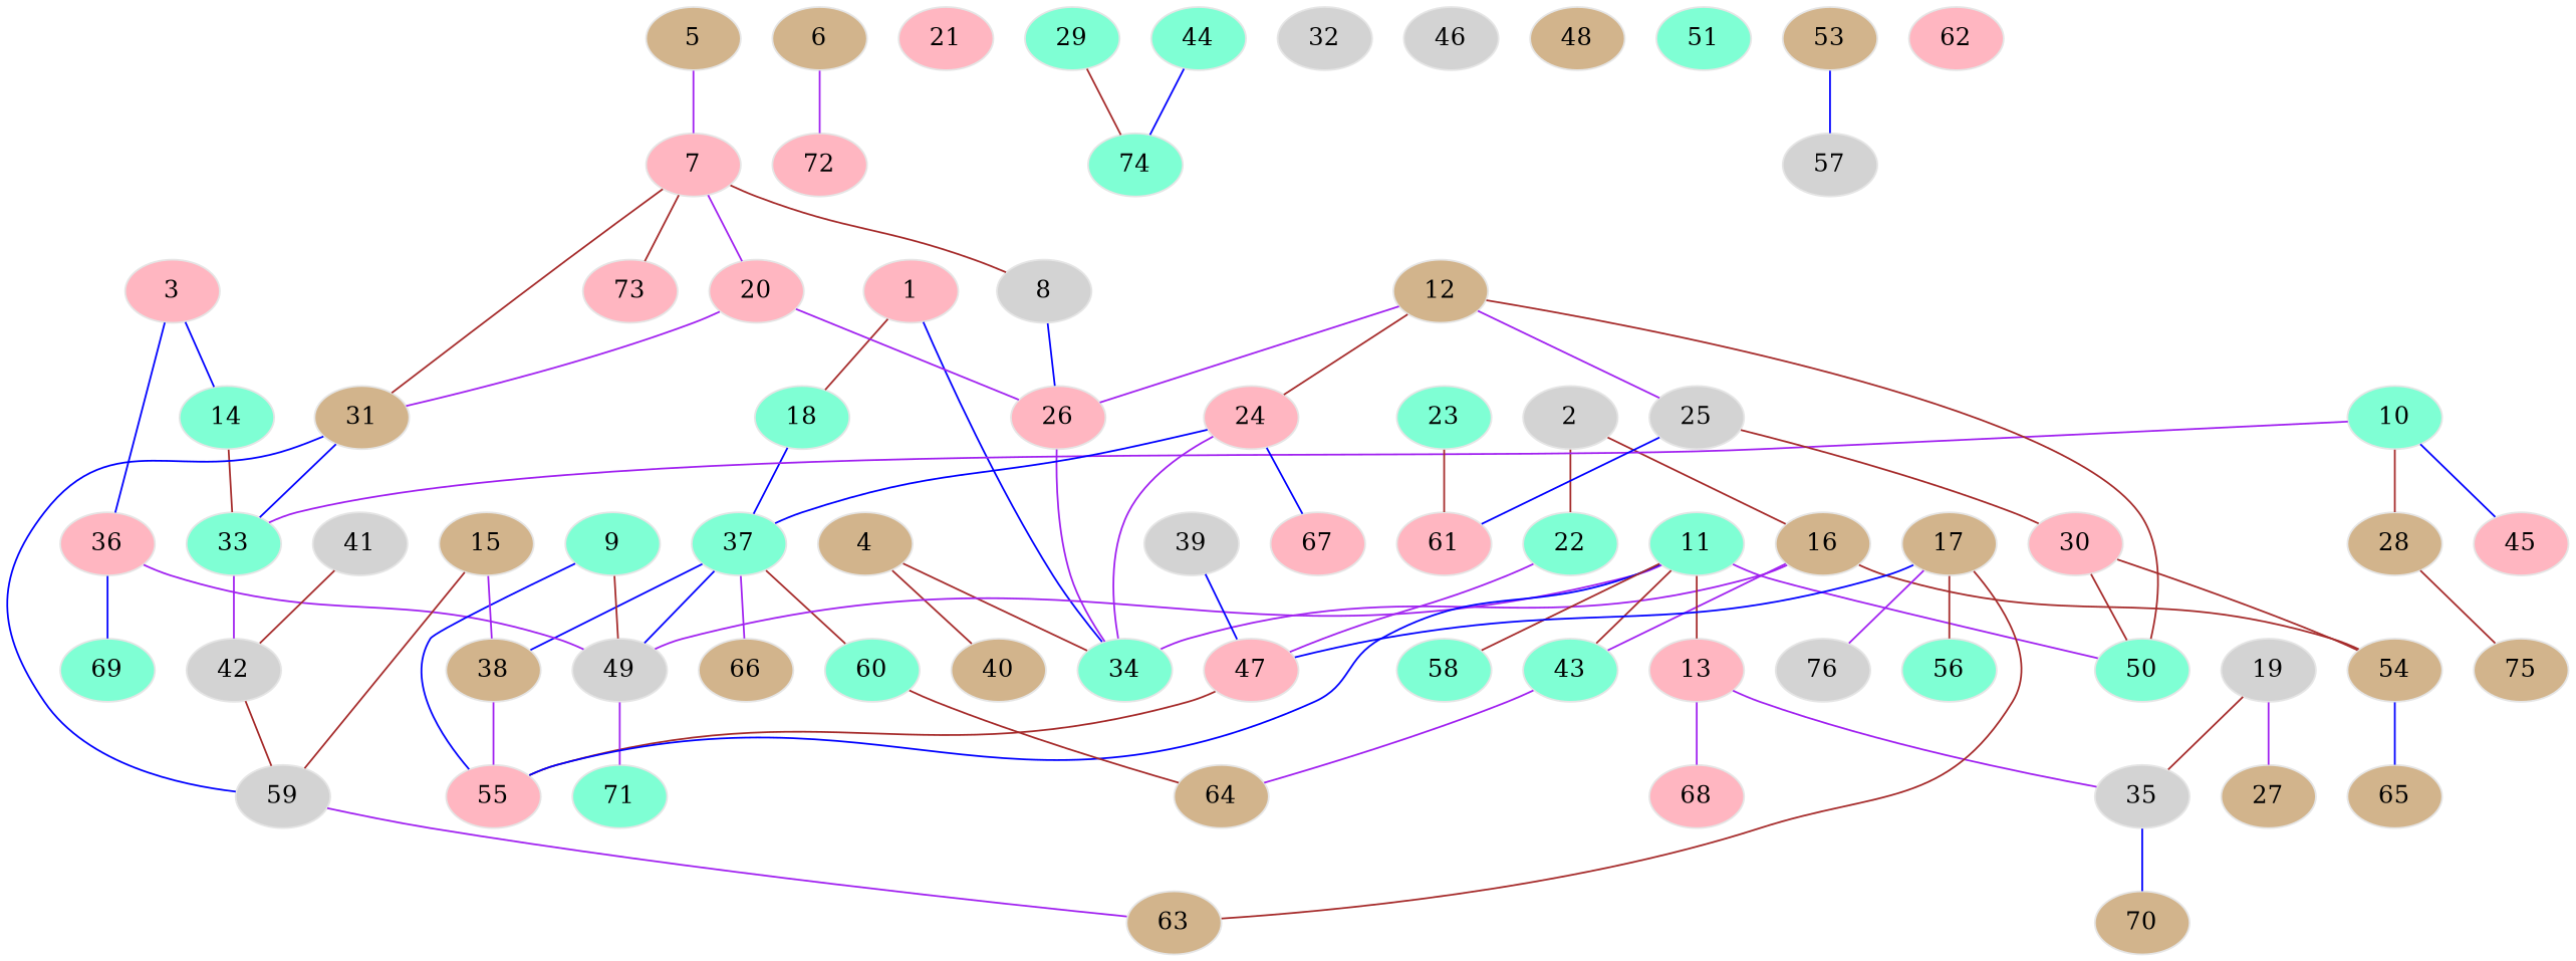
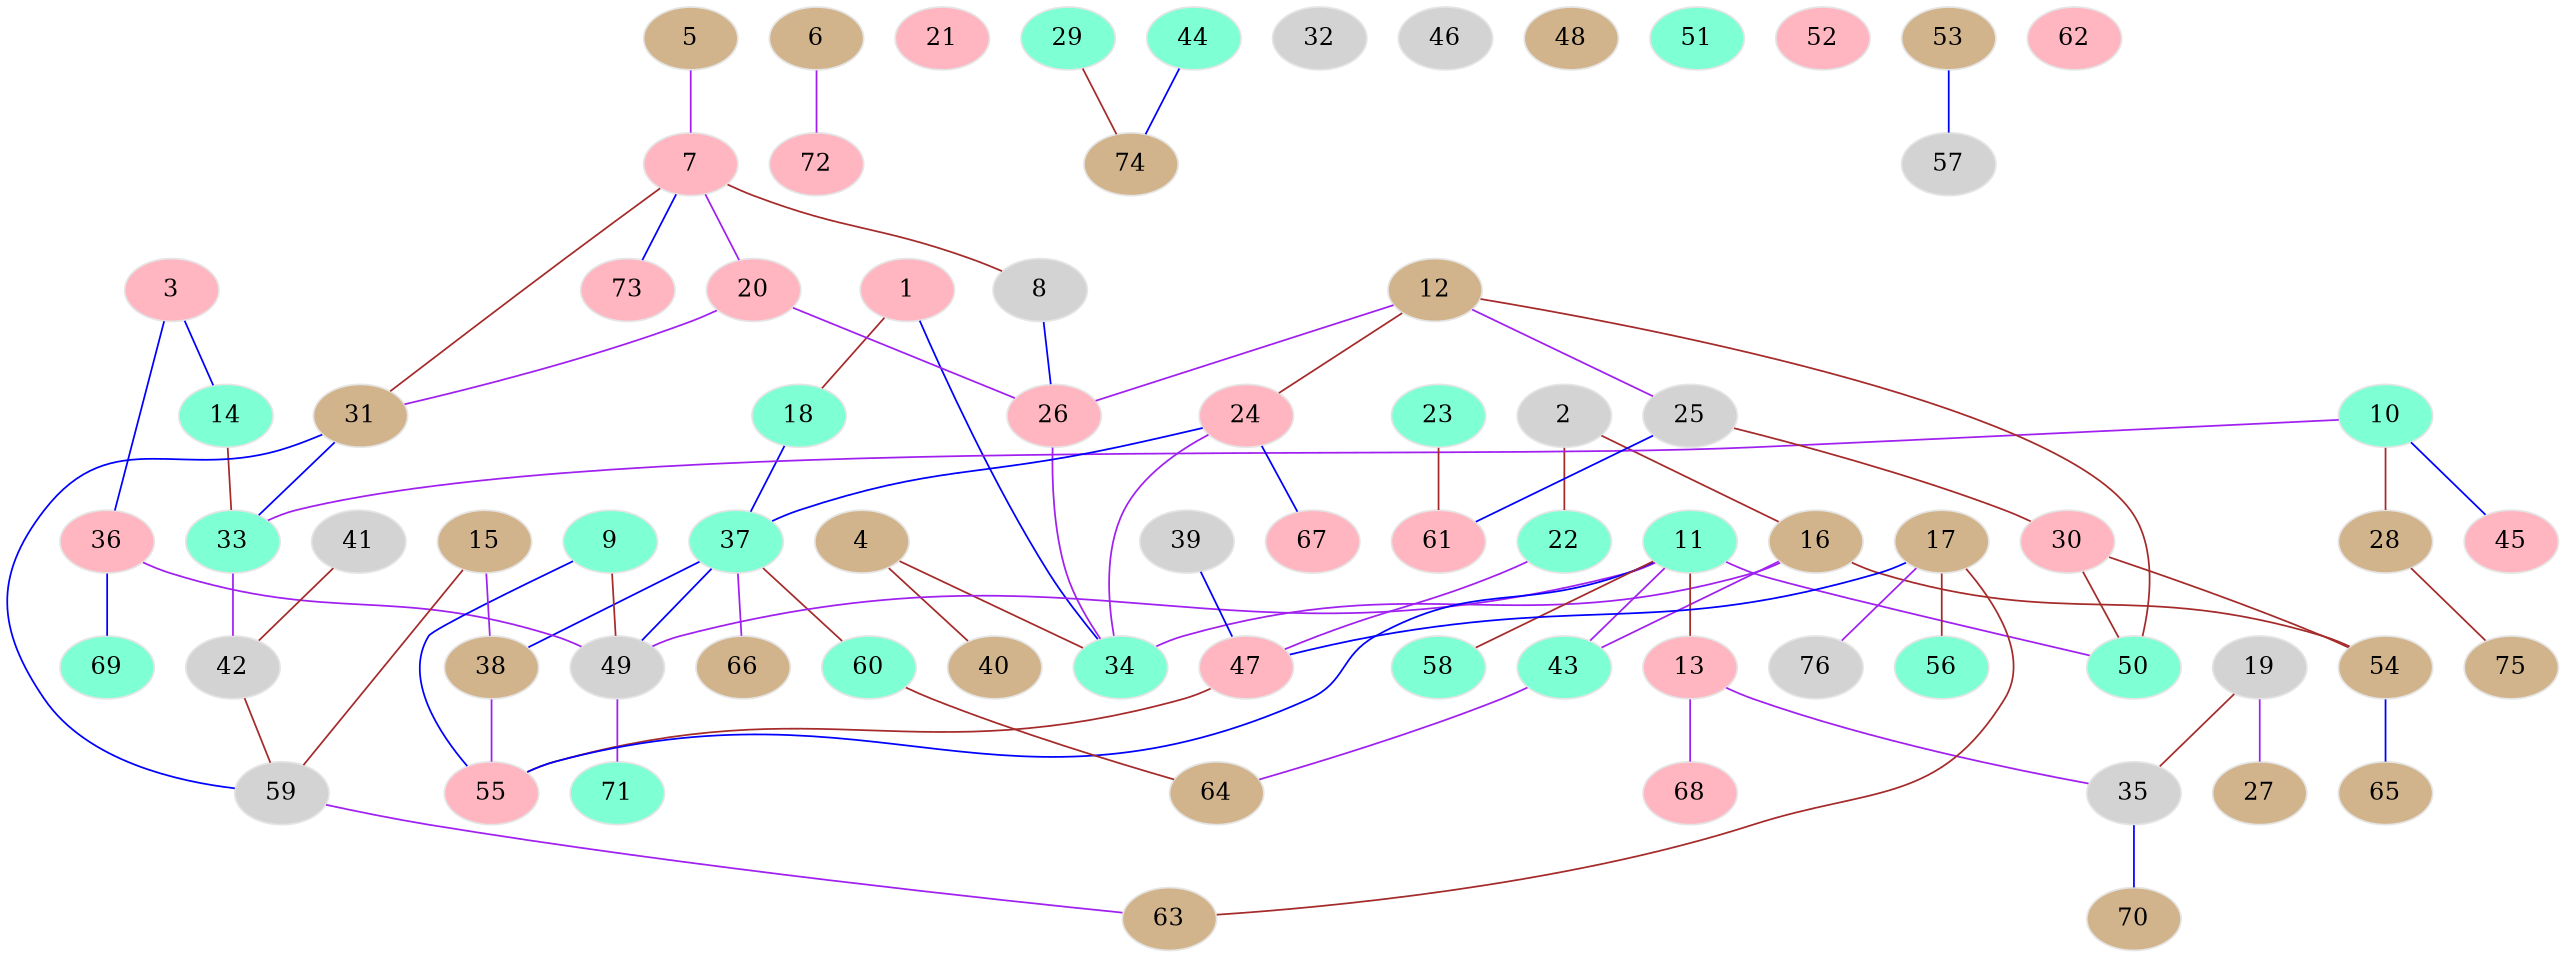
  graph {
    node [color=gray90 fillcolor=tan style=filled]
    edge [color=brown]
    1 [fillcolor=lightpink]
    18 [fillcolor=aquamarine]
    34 [fillcolor=aquamarine]
    37 [fillcolor=aquamarine]
    2 [fillcolor=lightgrey]
    16
    22 [fillcolor=aquamarine]
    43 [fillcolor=aquamarine]
    54
    47 [fillcolor=lightpink]
    3 [fillcolor=lightpink]
    14 [fillcolor=aquamarine]
    36 [fillcolor=lightpink]
    33 [fillcolor=aquamarine]
    49 [fillcolor=lightgrey]
    69 [fillcolor=aquamarine]
    4
    40
    7 [fillcolor=lightpink]
    5
    8 [fillcolor=lightgrey]
    20 [fillcolor=lightpink]
    31
    73 [fillcolor=lightpink]
    72 [fillcolor=lightpink]
    6
    26 [fillcolor=lightpink]
    59 [fillcolor=lightgrey]
    9 [fillcolor=aquamarine]
    55 [fillcolor=lightpink]
    71 [fillcolor=aquamarine]
    10 [fillcolor=aquamarine]
    28
    45 [fillcolor=lightpink]
    75
    42 [fillcolor=lightgrey]
    11 [fillcolor=aquamarine]
    13 [fillcolor=lightpink]
    50 [fillcolor=aquamarine]
    58 [fillcolor=aquamarine]
    35 [fillcolor=lightgrey]
    68 [fillcolor=lightpink]
    64
    12
    24 [fillcolor=lightpink]
    25 [fillcolor=lightgrey]
    67 [fillcolor=lightpink]
    61 [fillcolor=lightpink]
    30 [fillcolor=lightpink]
    70
    15
    38
    63
    65
    17
    56 [fillcolor=aquamarine]
    76 [fillcolor=lightgrey]
    60 [fillcolor=aquamarine]
    66
    19 [fillcolor=lightgrey]
    27
    21 [fillcolor=lightpink]
    23 [fillcolor=aquamarine]
    29 [fillcolor=aquamarine]
-   74 [fillcolor=aquamarine]
+   74
    32 [fillcolor=lightgrey]
    39 [fillcolor=lightgrey]
    41 [fillcolor=lightgrey]
    44 [fillcolor=aquamarine]
    46 [fillcolor=lightgrey]
    48
    51 [fillcolor=aquamarine]
+   52 [fillcolor=lightpink]
    57 [fillcolor=lightgrey]
    53
    62 [fillcolor=lightpink]
    1 -- 18
    1 -- 34 [color=blue]
    18 -- 37 [color=blue]
    37 -- 49 [color=blue]
    37 -- 38 [color=blue]
    37 -- 60
    37 -- 66 [color=purple]
    2 -- 16
    2 -- 22
    16 -- 34 [color=purple]
    16 -- 43 [color=purple]
    16 -- 54
    22 -- 47 [color=purple]
    43 -- 64 [color=purple]
    54 -- 65 [color=blue]
    47 -- 55
    3 -- 14 [color=blue]
    3 -- 36 [color=blue]
    14 -- 33
    36 -- 49 [color=purple]
    36 -- 69 [color=blue]
    33 -- 42 [color=purple]
    49 -- 71 [color=purple]
    4 -- 34
    4 -- 40
    7 -- 8
    7 -- 20 [color=purple]
    7 -- 31
-   7 -- 73
+   7 -- 73 [color=blue]
    5 -- 7 [color=purple]
    8 -- 26 [color=blue]
    20 -- 31 [color=purple]
    20 -- 26 [color=purple]
    31 -- 33 [color=blue]
    31 -- 59 [color=blue]
    6 -- 72 [color=purple]
    26 -- 34 [color=purple]
    59 -- 63 [color=purple]
    9 -- 49
    9 -- 55 [color=blue]
    10 -- 33 [color=purple]
    10 -- 28
    10 -- 45 [color=blue]
    28 -- 75
    42 -- 59
-   11 -- 43
+   11 -- 43 [color=purple]
    11 -- 49 [color=purple]
    11 -- 55 [color=blue]
    11 -- 13
    11 -- 50 [color=purple]
    11 -- 58
    13 -- 35 [color=purple]
    13 -- 68 [color=purple]
    35 -- 70 [color=blue]
    12 -- 26 [color=purple]
    12 -- 50
    12 -- 24
    12 -- 25 [color=purple]
    24 -- 34 [color=purple]
    24 -- 37 [color=blue]
    24 -- 67 [color=blue]
    25 -- 61 [color=blue]
    25 -- 30
    30 -- 54
    30 -- 50
    15 -- 59
    15 -- 38 [color=purple]
    38 -- 55 [color=purple]
    17 -- 47 [color=blue]
    17 -- 63
    17 -- 56
    17 -- 76 [color=purple]
    60 -- 64
    19 -- 35
    19 -- 27 [color=purple]
    23 -- 61
    29 -- 74
    39 -- 47 [color=blue]
    41 -- 42
    44 -- 74 [color=blue]
    53 -- 57 [color=blue]
  }
